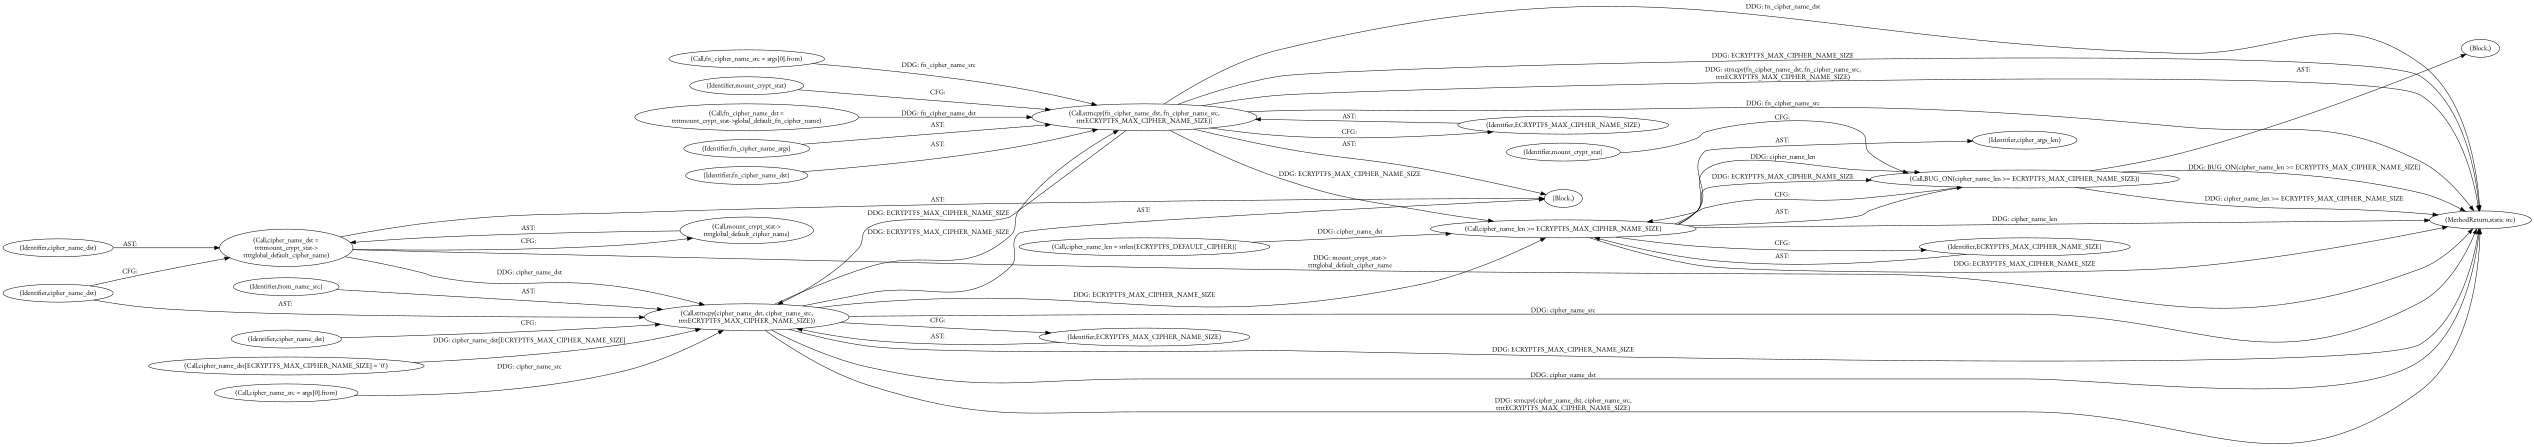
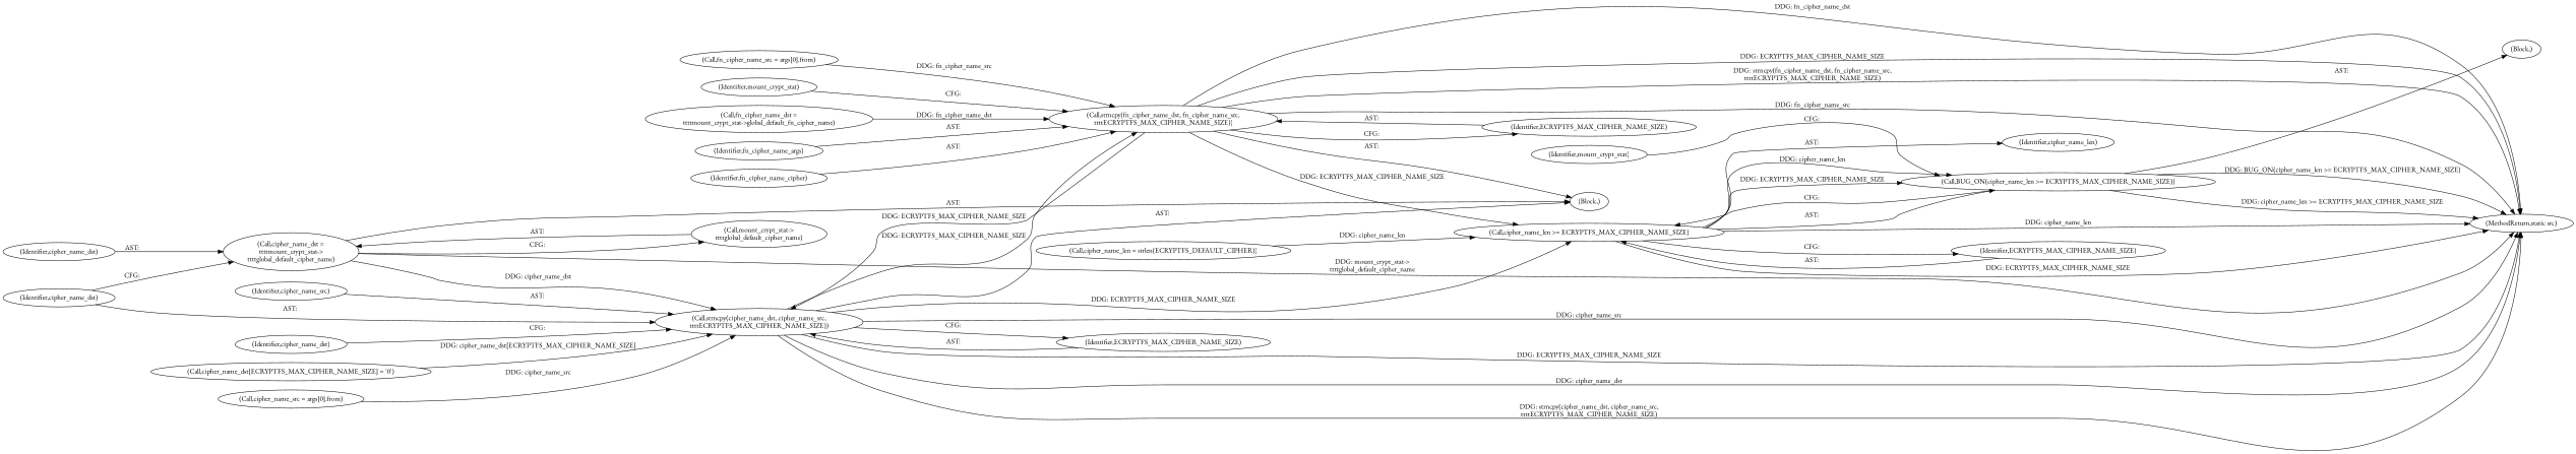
  digraph {
    fontname="EB Garamond"
    rankdir=LR
    node [fontname="EB Garamond"]
    edge [fontname="EB Garamond"]
    n1 [label="(Call,cipher_name_dst =\n\t\t\t\tmount_crypt_stat->\n\t\t\t\tglobal_default_cipher_name)"]
    n2 [label="(Call,strncpy(cipher_name_dst, cipher_name_src,\n\t\t\t\tECRYPTFS_MAX_CIPHER_NAME_SIZE))"]
    n3 [label="(MethodReturn,static src)"]
    n4 [label="(Call,mount_crypt_stat->\n\t\t\t\tglobal_default_cipher_name)"]
    n5 [label="(Block,)"]
    n6 [label="(Call,strncpy(fn_cipher_name_dst, fn_cipher_name_src,\n\t\t\t\tECRYPTFS_MAX_CIPHER_NAME_SIZE))"]
    n7 [label="(Call,cipher_name_len >= ECRYPTFS_MAX_CIPHER_NAME_SIZE)"]
    n8 [label="(Identifier,ECRYPTFS_MAX_CIPHER_NAME_SIZE)"]
    n9 [label="(Identifier,ECRYPTFS_MAX_CIPHER_NAME_SIZE)"]
    n10 [label="(Call,BUG_ON(cipher_name_len >= ECRYPTFS_MAX_CIPHER_NAME_SIZE))"]
    n11 [label="(Identifier,ECRYPTFS_MAX_CIPHER_NAME_SIZE)"]
-   n12 [label="(Identifier,cipher_args_len)"]
+   n12 [label="(Identifier,cipher_name_len)"]
    n13 [label="(Block,)"]
    n14 [label="(Call,fn_cipher_name_src = args[0].from)"]
-   n15 [label="(Identifier,from_name_src)"]
+   n15 [label="(Identifier,cipher_name_src)"]
    n16 [label="(Identifier,cipher_name_dst)"]
    n17 [label="(Identifier,mount_crypt_stat)"]
    n18 [label="(Identifier,mount_crypt_stat)"]
    n19 [label="(Identifier,cipher_name_dst)"]
    n20 [label="(Call,cipher_name_len = strlen(ECRYPTFS_DEFAULT_CIPHER))"]
    n21 [label="(Identifier,cipher_name_dst)"]
    n22 [label="(Call,fn_cipher_name_dst =\n\t\t\t\tmount_crypt_stat->global_default_fn_cipher_name)"]
    n23 [label="(Call,cipher_name_dst[ECRYPTFS_MAX_CIPHER_NAME_SIZE] = '\0')"]
    n24 [label="(Identifier,fn_cipher_name_args)"]
-   n25 [label="(Identifier,fn_cipher_name_dst)"]
+   n25 [label="(Identifier,fn_cipher_name_cipher)"]
    n26 [label="(Call,cipher_name_src = args[0].from)"]
    n1 -> n2 [label="DDG: cipher_name_dst"]
    n1 -> n3 [label="DDG: mount_crypt_stat->\n\t\t\t\tglobal_default_cipher_name"]
    n1 -> n4 [label="CFG: "]
    n1 -> n5 [label="AST: "]
    n2 -> n3 [label="DDG: cipher_name_dst"]
    n2 -> n3 [label="DDG: strncpy(cipher_name_dst, cipher_name_src,\n\t\t\t\tECRYPTFS_MAX_CIPHER_NAME_SIZE)"]
    n2 -> n3 [label="DDG: cipher_name_src"]
    n2 -> n3 [label="DDG: ECRYPTFS_MAX_CIPHER_NAME_SIZE"]
    n2 -> n5 [label="AST: "]
    n2 -> n6 [label="DDG: ECRYPTFS_MAX_CIPHER_NAME_SIZE"]
    n2 -> n7 [label="DDG: ECRYPTFS_MAX_CIPHER_NAME_SIZE"]
    n2 -> n8 [label="CFG: "]
    n4 -> n1 [label="AST: "]
    n6 -> n2 [label="DDG: ECRYPTFS_MAX_CIPHER_NAME_SIZE"]
    n6 -> n3 [label="DDG: fn_cipher_name_dst"]
    n6 -> n3 [label="DDG: ECRYPTFS_MAX_CIPHER_NAME_SIZE"]
    n6 -> n3 [label="DDG: strncpy(fn_cipher_name_dst, fn_cipher_name_src,\n\t\t\t\tECRYPTFS_MAX_CIPHER_NAME_SIZE)"]
    n6 -> n3 [label="DDG: fn_cipher_name_src"]
    n6 -> n5 [label="AST: "]
    n6 -> n7 [label="DDG: ECRYPTFS_MAX_CIPHER_NAME_SIZE"]
    n6 -> n9 [label="CFG: "]
    n7 -> n3 [label="DDG: cipher_name_len"]
    n7 -> n3 [label="DDG: ECRYPTFS_MAX_CIPHER_NAME_SIZE"]
    n7 -> n10 [label="AST: "]
    n7 -> n10 [label="DDG: cipher_name_len"]
    n7 -> n10 [label="DDG: ECRYPTFS_MAX_CIPHER_NAME_SIZE"]
    n7 -> n11 [label="CFG: "]
    n7 -> n12 [label="AST: "]
    n8 -> n2 [label="AST: "]
    n9 -> n6 [label="AST: "]
    n10 -> n3 [label="DDG: BUG_ON(cipher_name_len >= ECRYPTFS_MAX_CIPHER_NAME_SIZE)"]
    n10 -> n3 [label="DDG: cipher_name_len >= ECRYPTFS_MAX_CIPHER_NAME_SIZE"]
    n10 -> n7 [label="CFG: "]
    n10 -> n13 [label="AST: "]
    n11 -> n7 [label="AST: "]
    n14 -> n6 [label="DDG: fn_cipher_name_src"]
    n15 -> n2 [label="AST: "]
    n16 -> n1 [label="CFG: "]
    n16 -> n2 [label="AST: "]
    n17 -> n10 [label="CFG: "]
    n18 -> n6 [label="CFG: "]
    n19 -> n2 [label="CFG: "]
-   n20 -> n7 [label="DDG: cipher_name_dst"]
+   n20 -> n7 [label="DDG: cipher_name_len"]
    n21 -> n1 [label="AST: "]
    n22 -> n6 [label="DDG: fn_cipher_name_dst"]
    n23 -> n2 [label="DDG: cipher_name_dst[ECRYPTFS_MAX_CIPHER_NAME_SIZE]"]
    n24 -> n6 [label="AST: "]
    n25 -> n6 [label="AST: "]
    n26 -> n2 [label="DDG: cipher_name_src"]
  }
